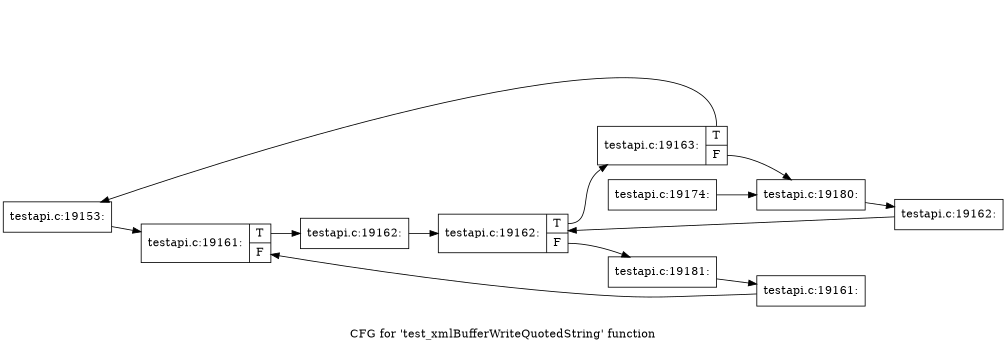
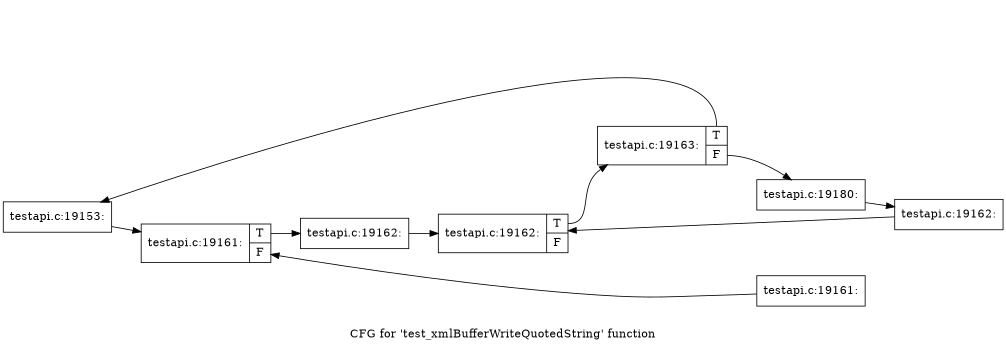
  digraph {
    label="CFG for 'test_xmlBufferWriteQuotedString' function"
    rankdir=LR
    node [shape=record]
    n1 [label="{testapi.c:19153:}"]
    n2 [label="{testapi.c:19161:|{<s0>T|<s1>F}}"]
    n3 [label="{testapi.c:19162:}"]
    n4 [label="{testapi.c:19162:|{<s0>T|<s1>F}}"]
    n5 [label="{testapi.c:19163:|{<s0>T|<s1>F}}"]
-   n6 [label="{testapi.c:19181:}"]
    n7 [label="{testapi.c:19180:}"]
    n8 [label="{testapi.c:19161:}"]
-   n9 [label="{testapi.c:19174:}"]
    n10 [label="{testapi.c:19162:}"]
    n1 -> n2
    n2 -> n3 [tailport=s0]
    n3 -> n4
    n4 -> n5 [tailport=s0]
-   n4 -> n6 [tailport=s1]
    n5 -> n1 [tailport=s0]
    n5 -> n7 [tailport=s1]
-   n6 -> n8
    n7 -> n10
    n8 -> n2
-   n9 -> n7
    n10 -> n4
  }
